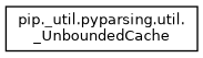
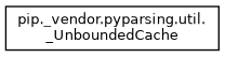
  digraph {
    rankdir=LR
-   n1 [color=black fillcolor=white fontname=Helvetica fontsize=10 height=0.2 label="pip._util.pyparsing.util.\l_UnboundedCache" shape=record style=filled width=0.4]
+   n1 [color=black fillcolor=white fontname=Helvetica fontsize=10 height=0.2 label="pip._vendor.pyparsing.util.\l_UnboundedCache" shape=record style=filled width=0.4]
  }
